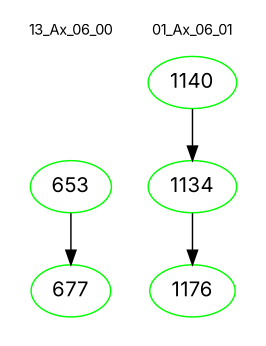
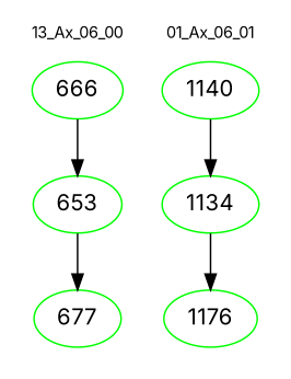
  digraph {
    fontname=Inter
    node [color=green fontname=Inter]
    edge [color=black fontname=Inter]
+   n1 [label=666]
    n2 [label=653]
    n3 [label=677]
    n4 [label=1140]
    n5 [label=1134]
    n6 [label=1176]
    subgraph cluster_1 {
      color=white
      fontsize=10
      label="13_Ax_06_00"
+     n1
      n2
      n3
    }
    subgraph cluster_2 {
      color=white
      fontsize=10
      label="01_Ax_06_01"
      n4
      n5
      n6
    }
+   n1 -> n2
    n2 -> n3
    n4 -> n5
    n5 -> n6
  }
